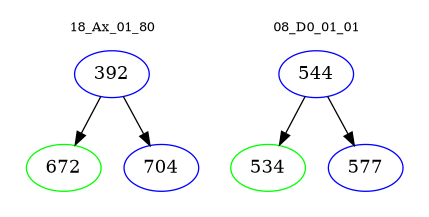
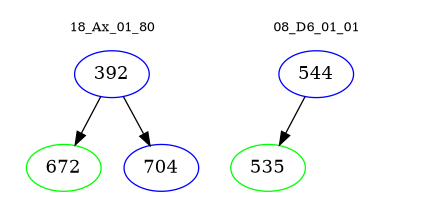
  digraph {
    node [color=blue]
    edge [color=black]
    n1 [label=392]
    n2 [color=green label=672]
    n3 [label=704]
    n4 [label=544]
-   n5 [color=green label=534]
-   n6 [label=577]
+   n5 [color=green label=535]
    subgraph cluster_1 {
      color=white
      fontsize=10
      label="18_Ax_01_80"
      n1
      n2
      n3
    }
    subgraph cluster_2 {
      color=white
      fontsize=10
-     label="08_D0_01_01"
+     label="08_D6_01_01"
      n4
      n5
-     n6
    }
    n1 -> n2
    n1 -> n3
    n4 -> n5
-   n4 -> n6
  }
